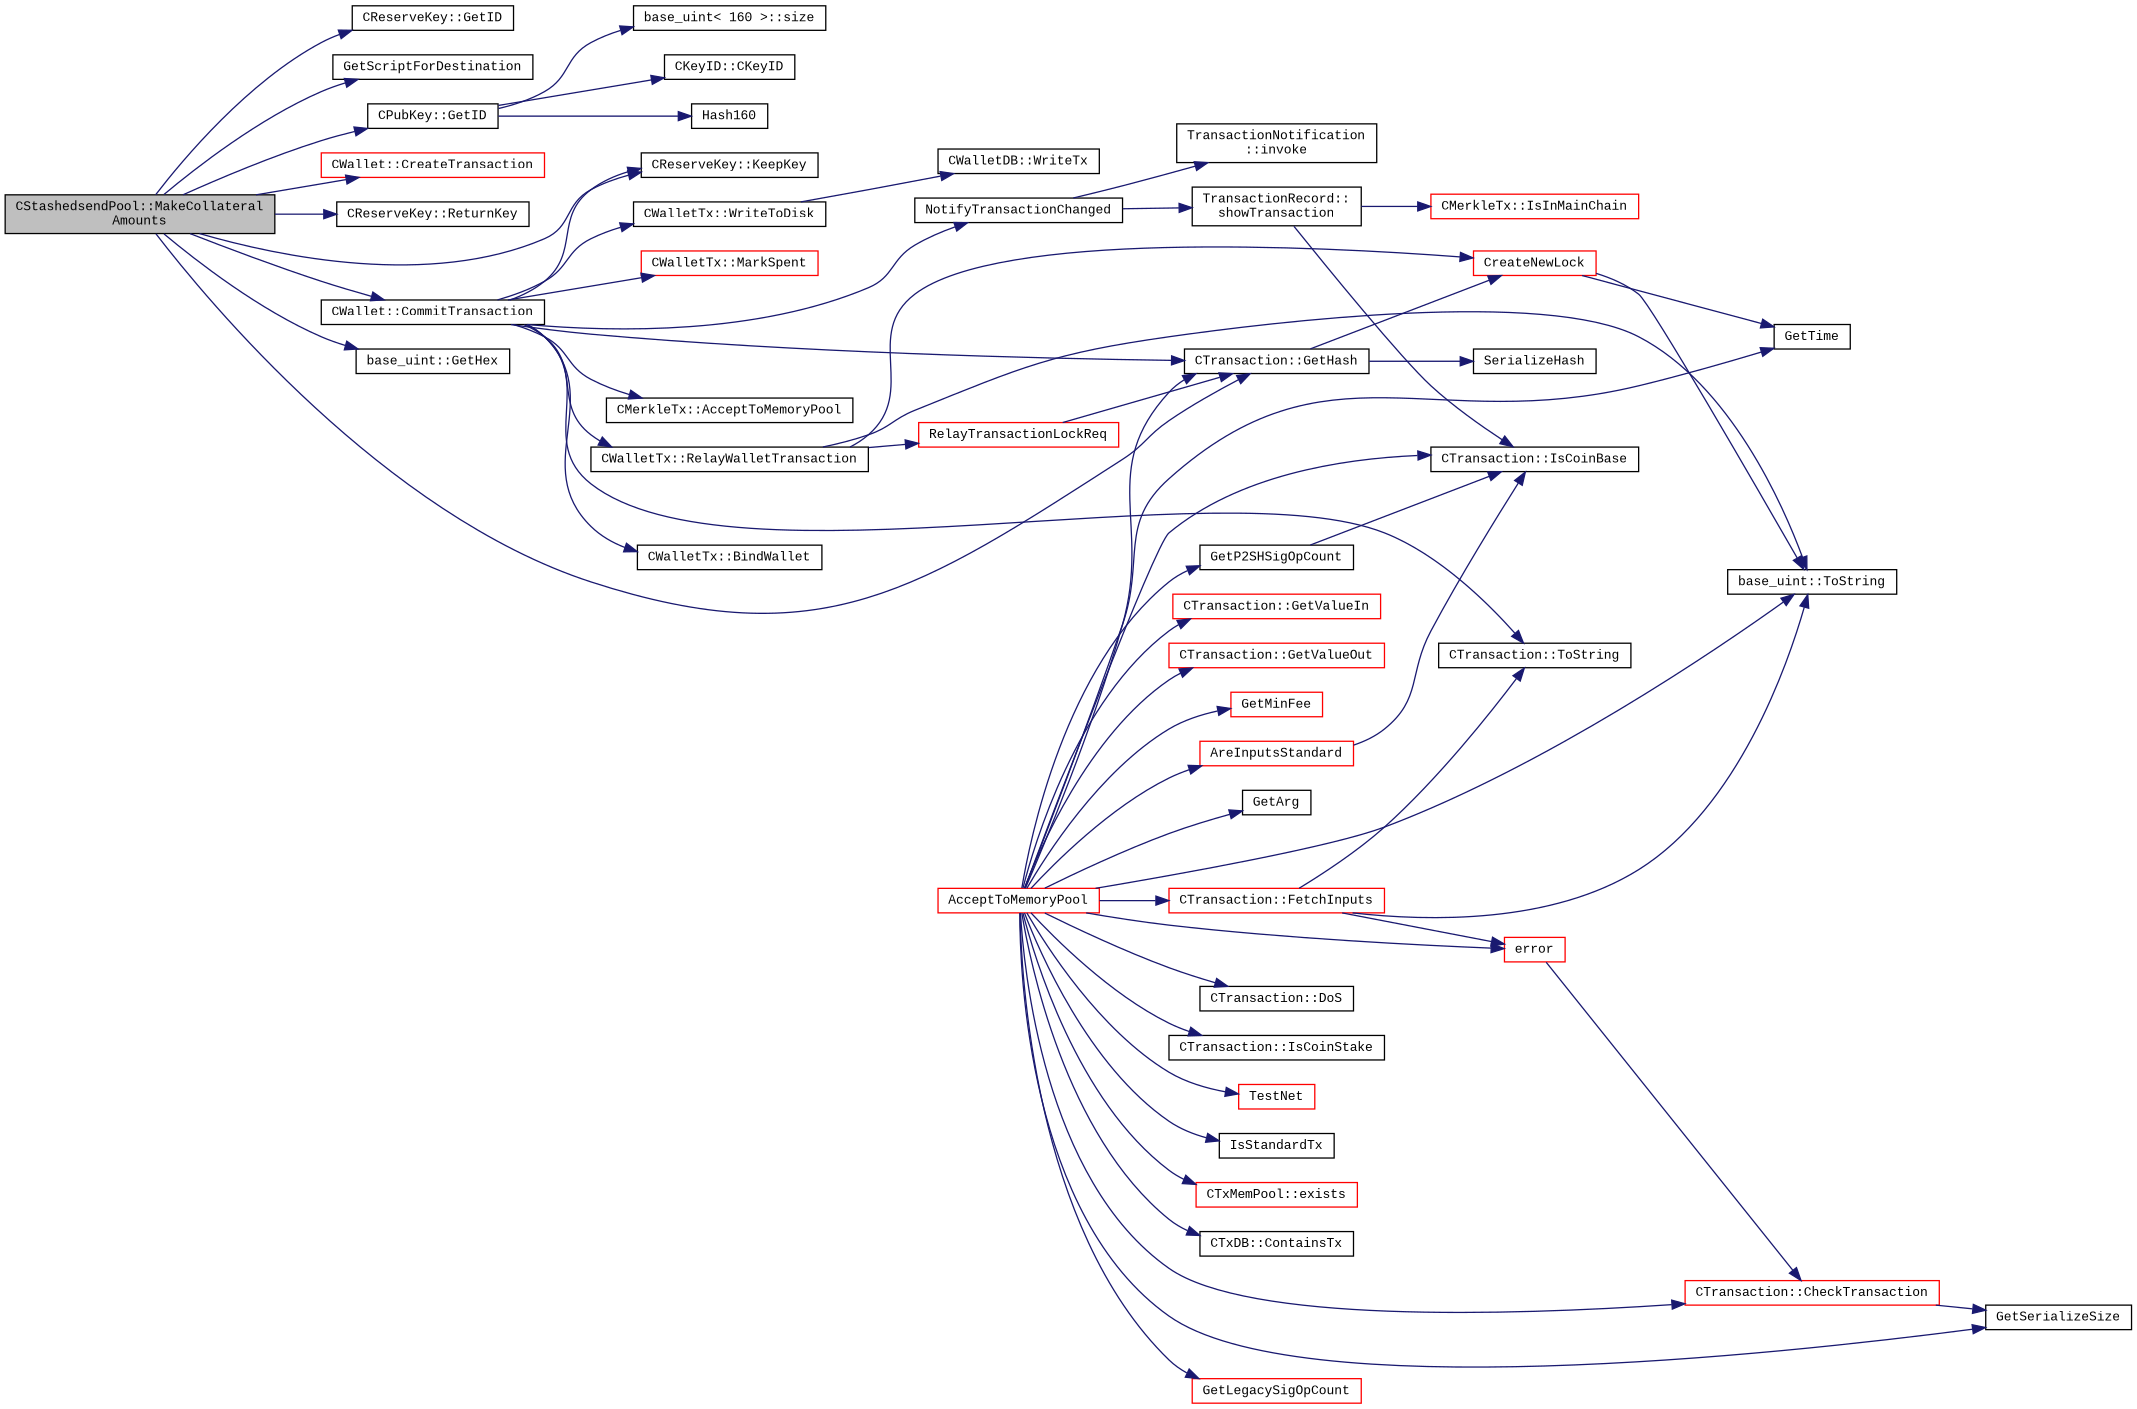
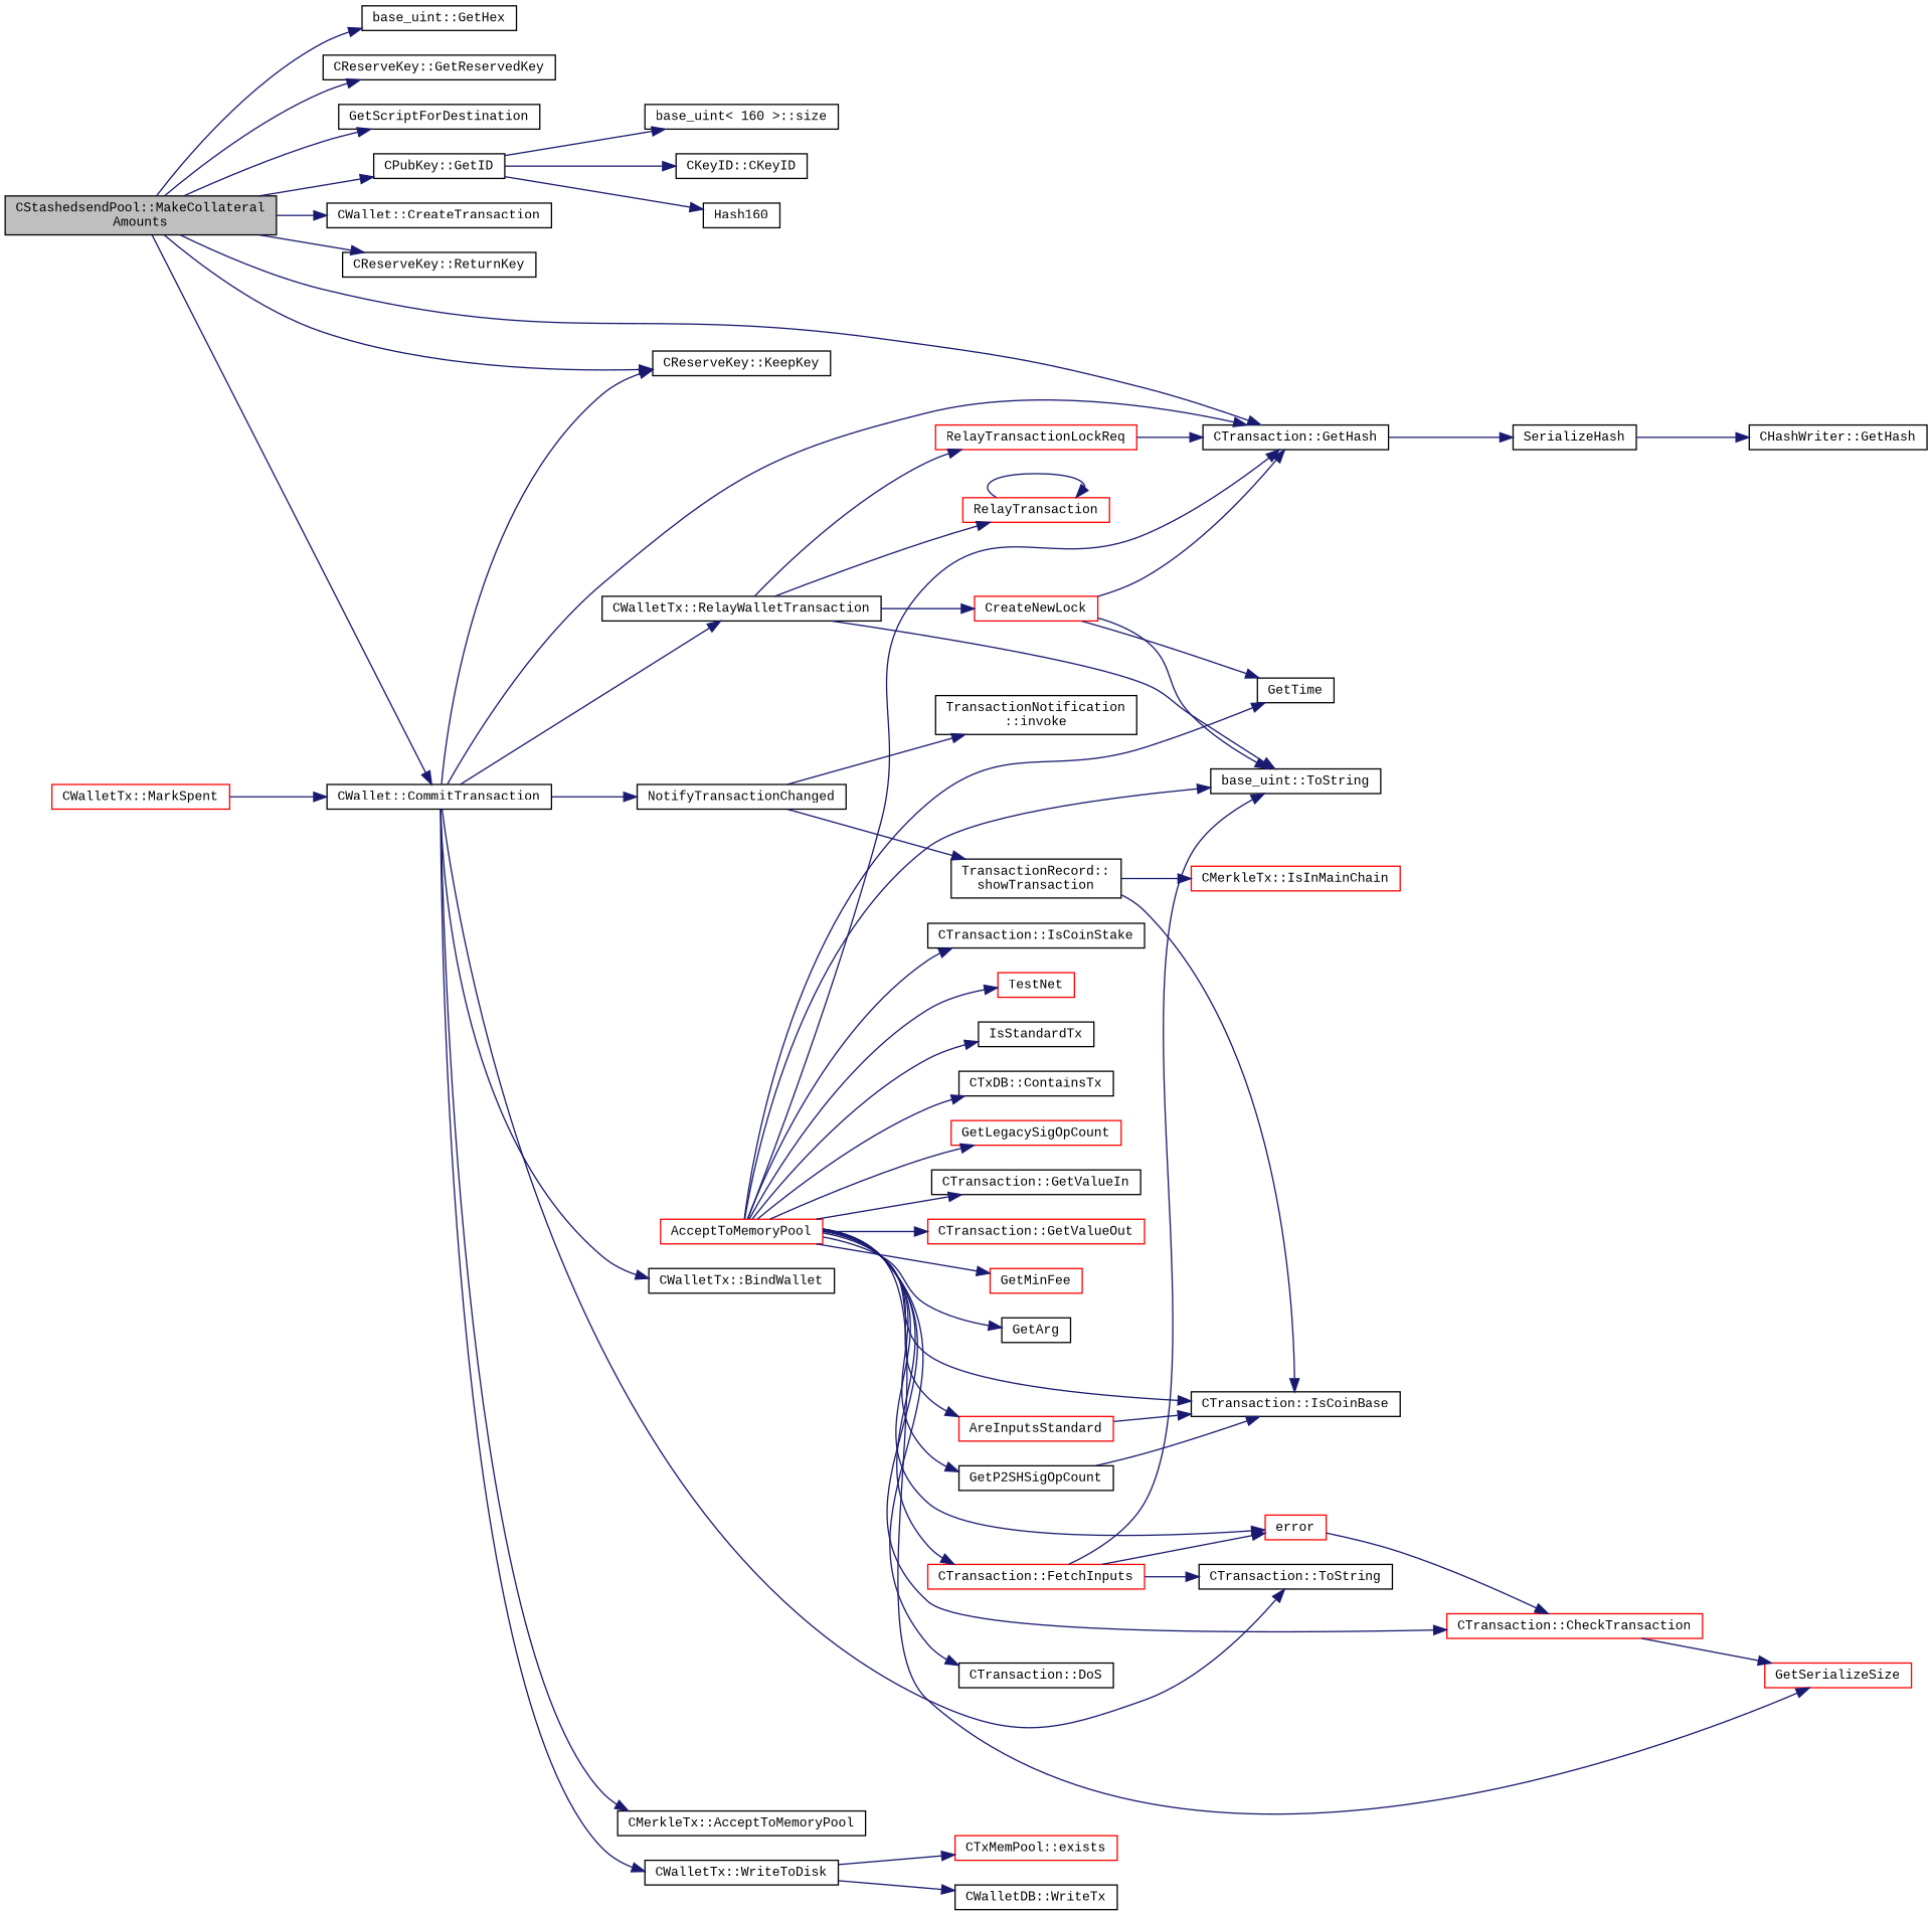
  digraph {
    fontname="Liberation Mono"
    rankdir=LR
    node [color=black fillcolor=white fontname="Liberation Mono" fontsize=10 shape=record style=filled]
    edge [color=midnightblue fontname="Liberation Mono" fontsize=10 labelfontname=Helvetica labelfontsize=10 style=solid]
    n1 [fillcolor=grey75 fontcolor=black height=0.2 label="CStashedsendPool::MakeCollateral\lAmounts" width=0.4]
-   n2 [height=0.2 label="CReserveKey::GetID" width=0.4]
+   n2 [height=0.2 label="CReserveKey::GetReservedKey" width=0.4]
    n3 [height=0.2 label=GetScriptForDestination width=0.4]
    n4 [height=0.2 label="CPubKey::GetID" width=0.4]
-   n5 [color=red height=0.2 label="CWallet::CreateTransaction" width=0.4]
+   n5 [height=0.2 label="CWallet::CreateTransaction" width=0.4]
    n6 [height=0.2 label="CReserveKey::ReturnKey" width=0.4]
    n7 [height=0.2 label="CReserveKey::KeepKey" width=0.4]
    n8 [height=0.2 label="CTransaction::GetHash" width=0.4]
    n9 [height=0.2 label="base_uint::GetHex" width=0.4]
    n10 [height=0.2 label="CWallet::CommitTransaction" width=0.4]
    n11 [height=0.2 label="CKeyID::CKeyID" width=0.4]
    n12 [height=0.2 label=Hash160 width=0.4]
    n13 [height=0.2 label="base_uint\< 160 \>::size" width=0.4]
    n14 [height=0.2 label=SerializeHash width=0.4]
    n15 [height=0.2 label="CTransaction::ToString" width=0.4]
    n16 [height=0.2 label="CWalletTx::BindWallet" width=0.4]
    n17 [color=red height=0.2 label="CWalletTx::MarkSpent" width=0.4]
    n18 [height=0.2 label="CWalletTx::WriteToDisk" width=0.4]
    n19 [height=0.2 label=NotifyTransactionChanged width=0.4]
    n20 [height=0.2 label="CMerkleTx::AcceptToMemoryPool" width=0.4]
    n21 [height=0.2 label="CWalletTx::RelayWalletTransaction" width=0.4]
+   n22 [height=0.2 label="CHashWriter::GetHash" width=0.4]
    n23 [height=0.2 label="CWalletDB::WriteTx" width=0.4]
    n24 [height=0.2 label="TransactionRecord::\lshowTransaction" width=0.4]
    n25 [height=0.2 label="TransactionNotification\l::invoke" width=0.4]
    n26 [height=0.2 label="base_uint::ToString" width=0.4]
    n27 [color=red height=0.2 label=CreateNewLock width=0.4]
    n28 [color=red height=0.2 label=RelayTransactionLockReq width=0.4]
+   n29 [color=red height=0.2 label=RelayTransaction width=0.4]
    n30 [height=0.2 label="CTransaction::IsCoinBase" width=0.4]
    n31 [color=red height=0.2 label="CMerkleTx::IsInMainChain" width=0.4]
    n32 [color=red height=0.2 label=AcceptToMemoryPool width=0.4]
    n33 [color=red height=0.2 label="CTransaction::CheckTransaction" width=0.4]
    n34 [color=red height=0.2 label=error width=0.4]
-   n35 [height=0.2 label=GetSerializeSize width=0.4]
+   n35 [color=red height=0.2 label=GetSerializeSize width=0.4]
    n36 [height=0.2 label="CTransaction::DoS" width=0.4]
    n37 [height=0.2 label="CTransaction::IsCoinStake" width=0.4]
    n38 [color=red height=0.2 label=TestNet width=0.4]
    n39 [height=0.2 label=IsStandardTx width=0.4]
    n40 [color=red height=0.2 label="CTxMemPool::exists" width=0.4]
    n41 [height=0.2 label="CTxDB::ContainsTx" width=0.4]
    n42 [color=red height=0.2 label="CTransaction::FetchInputs" width=0.4]
    n43 [color=red height=0.2 label=AreInputsStandard width=0.4]
    n44 [color=red height=0.2 label=GetLegacySigOpCount width=0.4]
    n45 [height=0.2 label=GetP2SHSigOpCount width=0.4]
-   n46 [color=red height=0.2 label="CTransaction::GetValueIn" width=0.4]
+   n46 [height=0.2 label="CTransaction::GetValueIn" width=0.4]
    n47 [color=red height=0.2 label="CTransaction::GetValueOut" width=0.4]
    n48 [color=red height=0.2 label=GetMinFee width=0.4]
    n49 [height=0.2 label=GetTime width=0.4]
    n50 [height=0.2 label=GetArg width=0.4]
    n1 -> n2
    n1 -> n3
    n1 -> n4
    n1 -> n5
    n1 -> n6
    n1 -> n7
    n1 -> n8
    n1 -> n9
    n1 -> n10
    n4 -> n11
    n4 -> n12
    n4 -> n13
    n8 -> n14
    n10 -> n7
    n10 -> n8
    n10 -> n15
    n10 -> n16
-   n10 -> n17
+   n17 -> n10
    n10 -> n18
    n10 -> n19
    n10 -> n20
    n10 -> n21
+   n14 -> n22
    n18 -> n23
    n19 -> n24
    n19 -> n25
    n21 -> n26
    n21 -> n27
    n21 -> n28
+   n21 -> n29
    n24 -> n30
    n24 -> n31
-   n8 -> n27
+   n27 -> n8
    n27 -> n26
    n27 -> n49
    n28 -> n8
+   n29 -> n29
    n32 -> n8
    n32 -> n26
    n32 -> n30
    n32 -> n33
    n32 -> n34
    n32 -> n35
    n32 -> n36
    n32 -> n37
    n32 -> n38
    n32 -> n39
-   n32 -> n40
+   n18 -> n40
    n32 -> n41
    n32 -> n42
    n32 -> n43
    n32 -> n44
    n32 -> n45
    n32 -> n46
    n32 -> n47
    n32 -> n48
    n32 -> n49
    n32 -> n50
    n33 -> n35
    n34 -> n33
    n42 -> n15
    n42 -> n26
    n42 -> n34
    n43 -> n30
    n45 -> n30
  }
